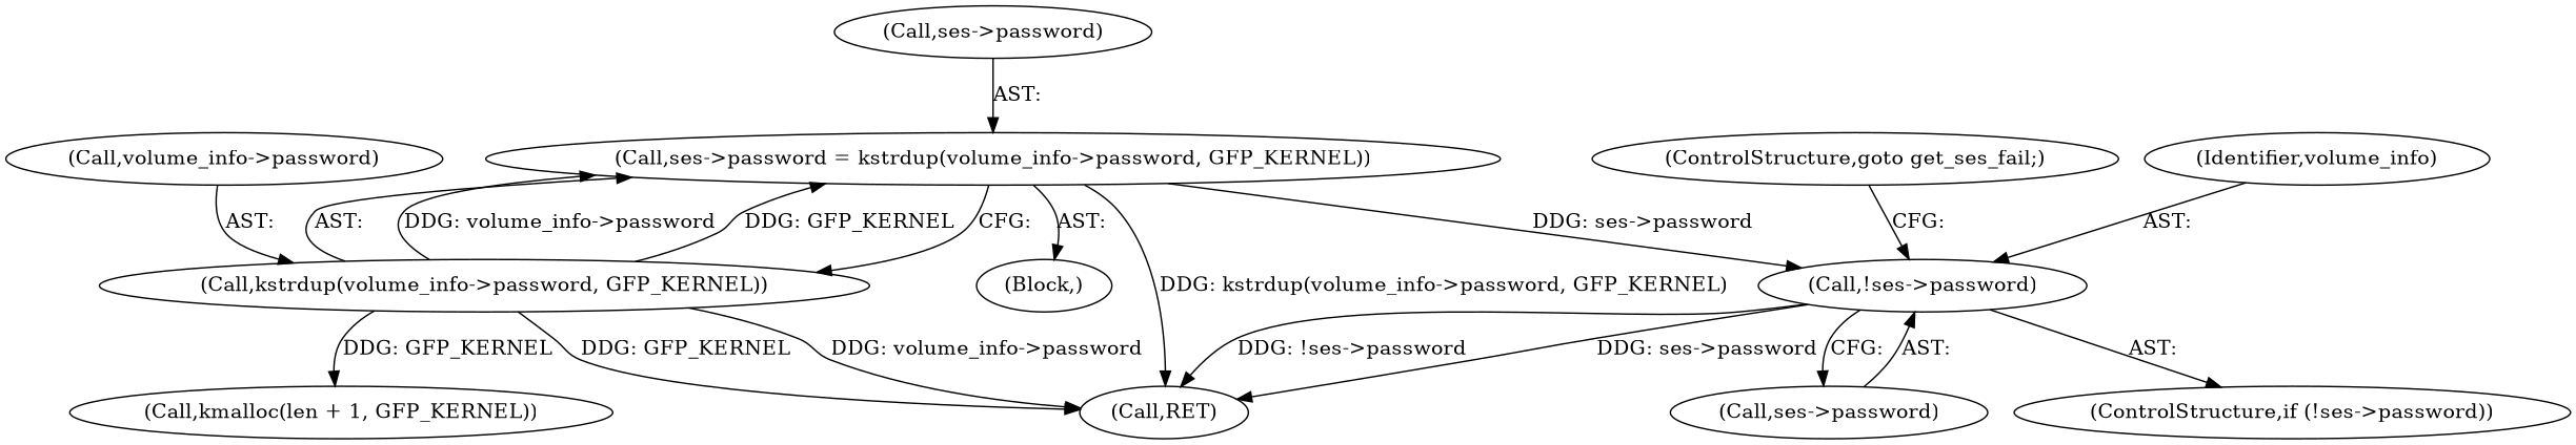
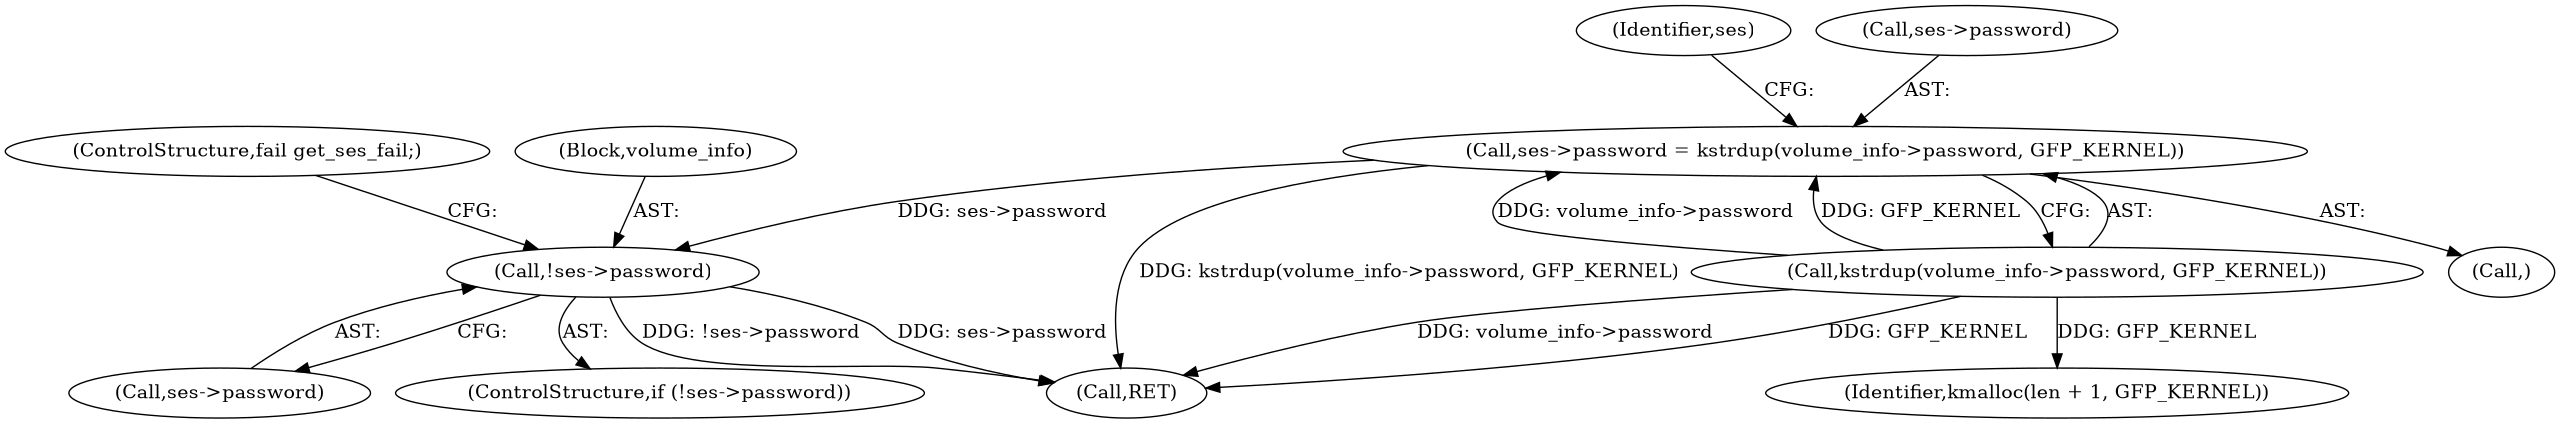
  digraph {
    n1 [label="(Call,ses->password = kstrdup(volume_info->password, GFP_KERNEL))"]
    n2 [label="(Call,kstrdup(volume_info->password, GFP_KERNEL))"]
    n3 [label="(Call,!ses->password)"]
    n4 [label="(Call,RET)"]
-   n5 [label="(Block,)"]
-   n6 [label="(Call,kmalloc(len + 1, GFP_KERNEL))"]
+   n5 [label="(Call,)"]
+   n6 [label="(Identifier,kmalloc(len + 1, GFP_KERNEL))"]
    n7 [label="(Call,ses->password)"]
    n8 [label="(ControlStructure,if (!ses->password))"]
-   n10 [label="(ControlStructure,goto get_ses_fail;)"]
-   n11 [label="(Call,volume_info->password)"]
-   n12 [label="(Identifier,volume_info)"]
+   n9 [label="(Identifier,ses)"]
+   n10 [label="(ControlStructure,fail get_ses_fail;)"]
+   n12 [label="(Block,volume_info)"]
    n13 [label="(Call,ses->password)"]
    n1 -> n2 [label="CFG: "]
    n1 -> n3 [label="DDG: ses->password"]
    n1 -> n4 [label="DDG: kstrdup(volume_info->password, GFP_KERNEL)"]
    n1 -> n5 [label="AST: "]
    n2 -> n1 [label="AST: "]
    n2 -> n1 [label="DDG: volume_info->password"]
    n2 -> n1 [label="DDG: GFP_KERNEL"]
    n2 -> n4 [label="DDG: volume_info->password"]
    n2 -> n4 [label="DDG: GFP_KERNEL"]
    n2 -> n6 [label="DDG: GFP_KERNEL"]
    n3 -> n4 [label="DDG: ses->password"]
    n3 -> n4 [label="DDG: !ses->password"]
    n3 -> n7 [label="CFG: "]
    n3 -> n8 [label="AST: "]
    n7 -> n3 [label="AST: "]
+   n9 -> n1 [label="CFG: "]
    n10 -> n3 [label="CFG: "]
-   n11 -> n2 [label="AST: "]
    n12 -> n3 [label="AST: "]
    n13 -> n1 [label="AST: "]
  }
